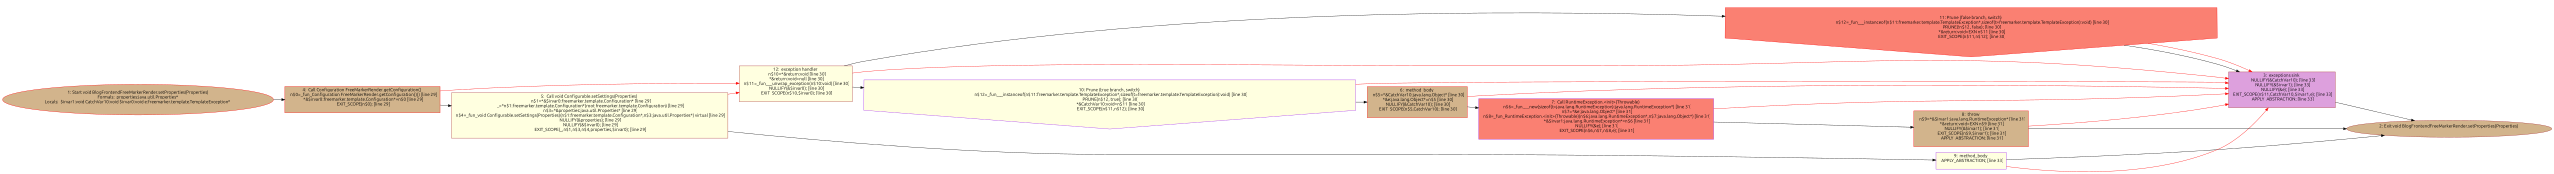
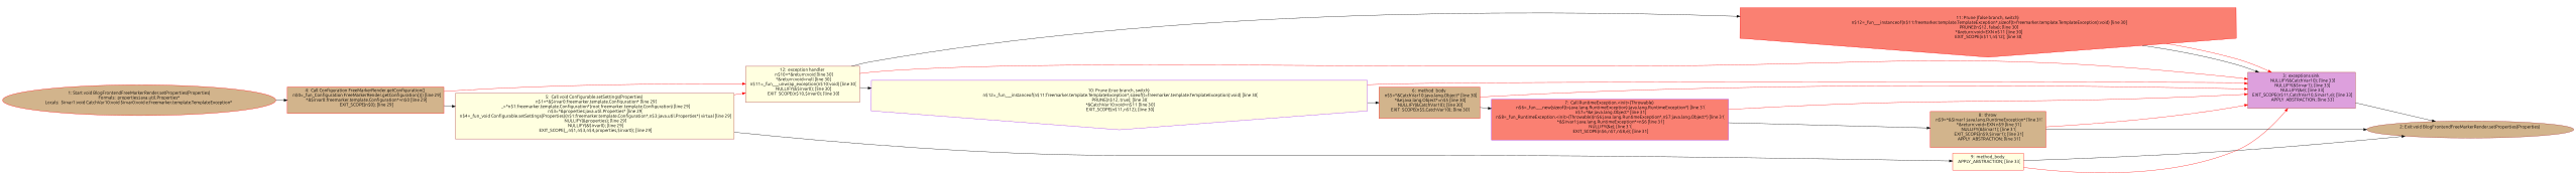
  digraph {
    rankdir=LR
    fontname=Ubuntu
    node [color=red style=filled fillcolor=tan fontname=Ubuntu shape=box]
    edge [fontname=Ubuntu]
    n1 [label="1: Start void BlogFrontendFreeMarkerRender.setProperties(Properties)\nFormals:  properties:java.util.Properties*\nLocals:  $irvar1:void CatchVar10:void $irvar0:void e:freemarker.template.TemplateException* \n  " shape=""]
    n2 [label="4:  Call Configuration FreeMarkerRender.getConfiguration() \n   n$0=_fun_Configuration FreeMarkerRender.getConfiguration()() [line 29]\n  *&$irvar0:freemarker.template.Configuration*=n$0 [line 29]\n  EXIT_SCOPE(n$0); [line 29]\n "]
    n3 [label="5:  Call void Configurable.setSettings(Properties) \n   n$1=*&$irvar0:freemarker.template.Configuration* [line 29]\n  _=*n$1:freemarker.template.Configuration*(root freemarker.template.Configuration) [line 29]\n  n$3=*&properties:java.util.Properties* [line 29]\n  n$4=_fun_void Configurable.setSettings(Properties)(n$1:freemarker.template.Configuration*,n$3:java.util.Properties*) virtual [line 29]\n  NULLIFY(&properties); [line 29]\n  NULLIFY(&$irvar0); [line 29]\n  EXIT_SCOPE(_,n$1,n$3,n$4,properties,$irvar0); [line 29]\n " fillcolor=lightyellow color=brown]
    n4 [label="12:  exception handler \n   n$10=*&return:void [line 30]\n  *&return:void=null [line 30]\n  n$11=_fun___unwrap_exception(n$10:void) [line 30]\n  NULLIFY(&$irvar0); [line 30]\n  EXIT_SCOPE(n$10,$irvar0); [line 30]\n " fillcolor=lightyellow color=brown]
    n5 [color=brown label="2: Exit void BlogFrontendFreeMarkerRender.setProperties(Properties) \n  " shape=""]
    n6 [label="3:  exceptions sink \n   NULLIFY(&CatchVar10); [line 33]\n  NULLIFY(&$irvar1); [line 33]\n  NULLIFY(&e); [line 33]\n  EXIT_SCOPE(n$11,CatchVar10,$irvar1,e); [line 33]\n  APPLY_ABSTRACTION; [line 33]\n " fillcolor=plum color=brown]
-   n7 [label="9:  method_body \n   APPLY_ABSTRACTION; [line 33]\n " fillcolor=lightyellow color=purple]
+   n7 [label="9:  method_body \n   APPLY_ABSTRACTION; [line 33]\n " fillcolor=lightyellow]
    n8 [label="10: Prune (true branch, switch) \n   n$12=_fun___instanceof(n$11:freemarker.template.TemplateException*,sizeof(t=freemarker.template.TemplateException):void) [line 30]\n  PRUNE(n$12, true); [line 30]\n  *&CatchVar10:void=n$11 [line 30]\n  EXIT_SCOPE(n$11,n$12); [line 30]\n " shape=invhouse fillcolor=lightyellow color=purple]
    n9 [label="11: Prune (false branch, switch) \n   n$12=_fun___instanceof(n$11:freemarker.template.TemplateException*,sizeof(t=freemarker.template.TemplateException):void) [line 30]\n  PRUNE(!n$12, false); [line 30]\n  *&return:void=EXN n$11 [line 30]\n  EXIT_SCOPE(n$11,n$12); [line 30]\n " shape=invhouse fillcolor=salmon]
    n10 [label="6:  method_body \n   n$5=*&CatchVar10:java.lang.Object* [line 30]\n  *&e:java.lang.Object*=n$5 [line 30]\n  NULLIFY(&CatchVar10); [line 30]\n  EXIT_SCOPE(n$5,CatchVar10); [line 30]\n "]
    n11 [label="7:  Call RuntimeException.<init>(Throwable) \n   n$6=_fun___new(sizeof(t=java.lang.RuntimeException):java.lang.RuntimeException*) [line 31]\n  n$7=*&e:java.lang.Object* [line 31]\n  n$8=_fun_RuntimeException.<init>(Throwable)(n$6:java.lang.RuntimeException*,n$7:java.lang.Object*) [line 31]\n  *&$irvar1:java.lang.RuntimeException*=n$6 [line 31]\n  NULLIFY(&e); [line 31]\n  EXIT_SCOPE(n$6,n$7,n$8,e); [line 31]\n " fillcolor=salmon color=purple]
    n12 [label="8:  throw \n   n$9=*&$irvar1:java.lang.RuntimeException* [line 31]\n  *&return:void=EXN n$9 [line 31]\n  NULLIFY(&$irvar1); [line 31]\n  EXIT_SCOPE(n$9,$irvar1); [line 31]\n  APPLY_ABSTRACTION; [line 31]\n "]
    n1 -> n2
    n2 -> n3
    n2 -> n4 [color=red]
    n3 -> n4 [color=red]
    n3 -> n7
    n4 -> n6 [color=red]
    n4 -> n8
    n4 -> n9
    n6 -> n5
    n7 -> n5
    n7 -> n6 [color=red]
    n8 -> n6 [color=red]
    n8 -> n10
    n9 -> n6
    n9 -> n6 [color=red]
    n10 -> n6 [color=red]
    n10 -> n11
    n11 -> n6 [color=red]
    n11 -> n12
    n12 -> n5
    n12 -> n6 [color=red]
  }
